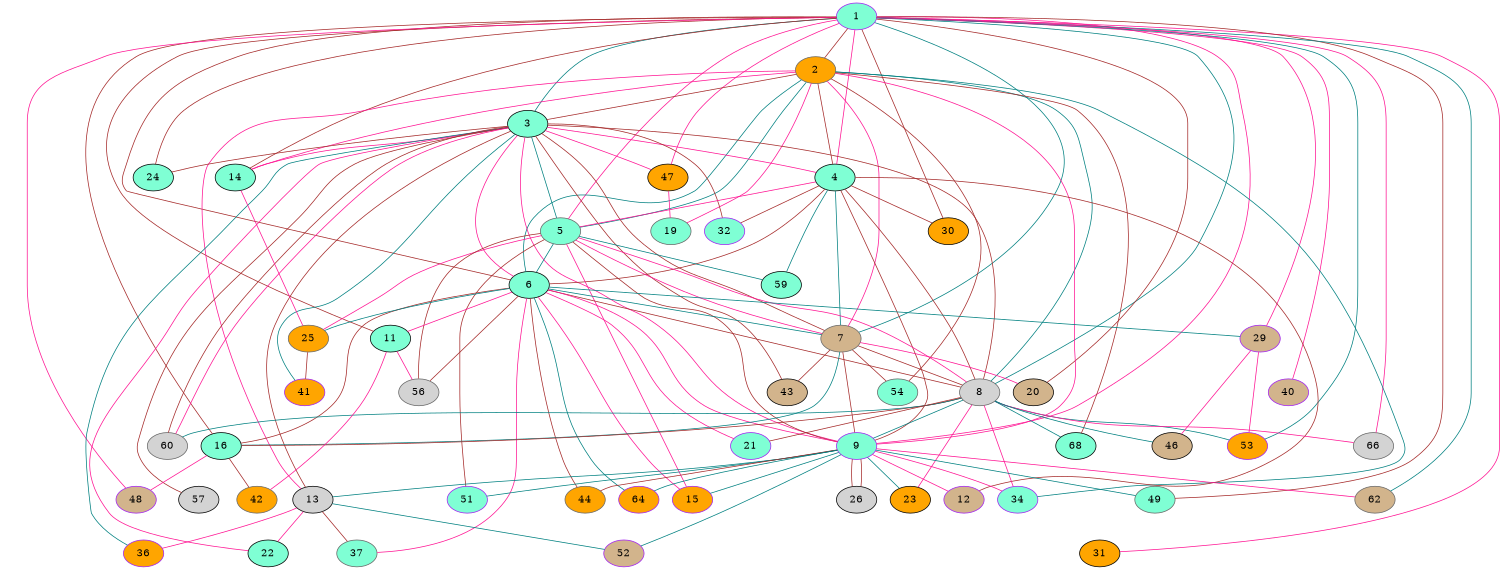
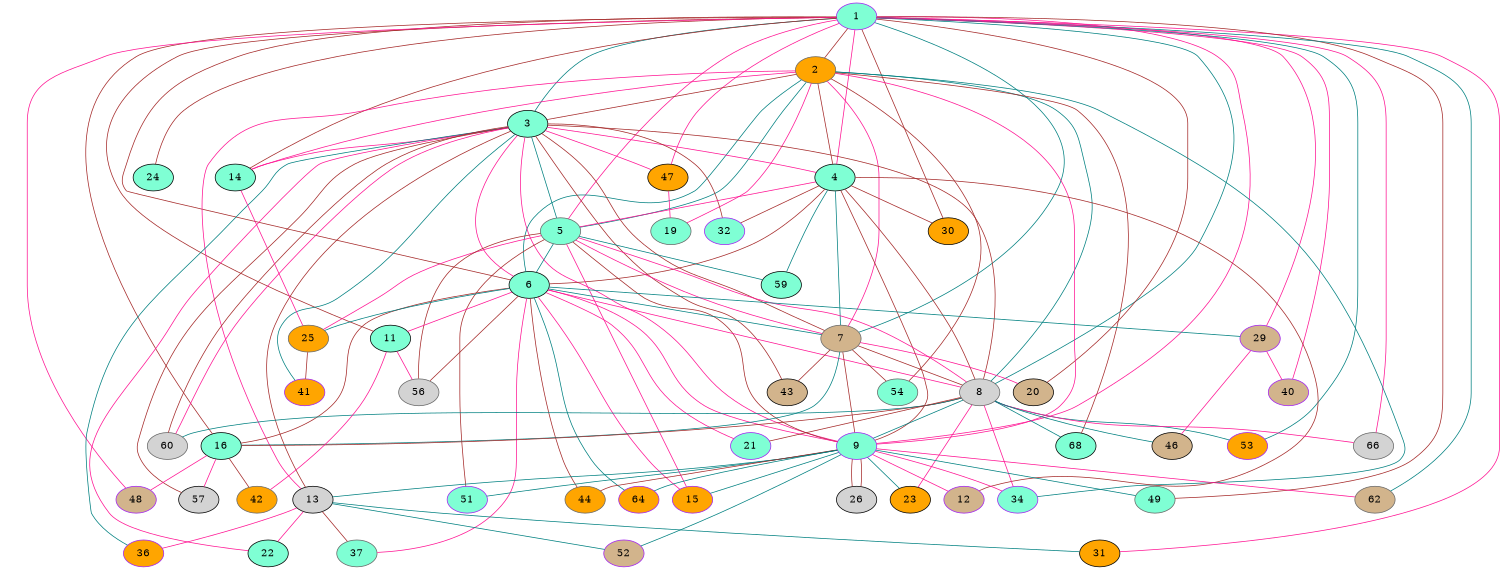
  graph {
    node [color=black fillcolor=aquamarine style=filled]
    edge [color=deeppink]
    1 [color=purple super="+27"]
    2 [color=gray40 fillcolor=orange super="+10"]
    3 [super="+65"]
    4 [super="+17"]
    5 [color=gray40 super="+50"]
    6 [super="+18"]
    7 [color=gray40 fillcolor=tan super="+39"]
    8 [color=gray40 fillcolor=lightgrey super="+38"]
    9 [color=purple super="+61"]
    11
    14 [super="+56"]
    16 [super="+45"]
    20 [fillcolor=tan]
    24
    29 [color=purple fillcolor=tan]
    30 [fillcolor=orange]
    31 [fillcolor=orange]
    40 [color=purple fillcolor=tan]
    47 [fillcolor=orange]
    48 [color=purple fillcolor=tan]
    49 [color=gray40]
    53 [color=purple fillcolor=orange]
    62 [color=gray40 fillcolor=tan]
    66 [color=gray40 fillcolor=lightgrey]
    13 [fillcolor=lightgrey super="+33"]
    19 [color=gray40]
    34 [color=purple super="+35"]
    54 [color=gray40]
    68
    22
    32 [color=purple]
    36 [color=purple fillcolor=orange]
    41 [color=purple fillcolor=orange]
    43 [fillcolor=tan]
    57 [fillcolor=lightgrey]
    60 [color=gray40 fillcolor=lightgrey super="+67"]
    12 [color=purple fillcolor=tan]
    59
    15 [color=purple fillcolor=orange]
    25 [color=gray40 fillcolor=orange super="+28"]
    51 [color=purple]
    n42 [color=gray40 fillcolor=lightgrey label=56 super="+63"]
    21 [color=purple]
    37 [color=gray40]
    44 [color=gray40 fillcolor=orange super="+55"]
    64 [color=purple fillcolor=orange]
    23 [fillcolor=orange]
    46 [fillcolor=tan]
    26 [fillcolor=lightgrey]
    52 [color=purple fillcolor=tan]
    42 [color=gray40 fillcolor=orange]
    1 -- 2 [color=brown weight=3]
    1 -- 3 [color=teal]
    1 -- 4
    1 -- 5
    1 -- 6 [color=brown]
    1 -- 7 [color=teal]
    1 -- 8 [color=teal]
    1 -- 9
    1 -- 11 [color=brown]
    1 -- 14 [color=brown]
    1 -- 16 [color=brown]
    1 -- 20 [color=brown]
    1 -- 24 [color=brown]
    1 -- 29
    1 -- 30 [color=brown]
    1 -- 31
    1 -- 40
    1 -- 47
    1 -- 48
    1 -- 49 [color=brown]
    1 -- 53 [color=teal]
    1 -- 62 [color=teal]
    1 -- 66
    2 -- 3 [color=brown weight=3]
    2 -- 4 [color=brown weight=2]
    2 -- 5 [color=teal weight=2]
    2 -- 6 [color=teal weight=2]
    2 -- 7 [weight=2]
    2 -- 8 [color=teal weight=2]
    2 -- 9 [weight=2]
    2 -- 14
    2 -- 13
    2 -- 19
    2 -- 34 [color=teal]
    2 -- 54 [color=brown]
    2 -- 68 [color=brown]
    3 -- 4
    3 -- 5 [color=teal]
    3 -- 6
    3 -- 7 [color=brown]
    3 -- 8 [color=brown]
    3 -- 9
    3 -- 14
-   3 -- 24 [color=brown]
    3 -- 47
    3 -- 13 [color=brown]
    3 -- 22
    3 -- 32 [color=brown]
    3 -- 36 [color=teal]
    3 -- 41 [color=teal]
    3 -- 43 [color=brown]
    3 -- 57 [color=brown]
    3 -- 60 [color=brown]
    3 -- 60
    4 -- 5
    4 -- 6 [color=brown]
    4 -- 7 [color=teal]
    4 -- 8 [color=brown]
    4 -- 9 [color=brown weight=2]
    4 -- 30 [color=brown]
    4 -- 32 [color=brown]
    4 -- 12 [color=brown]
    4 -- 59 [color=teal]
    5 -- 6 [color=teal weight=2]
    5 -- 7
    5 -- 8
    5 -- 9 [color=brown]
    5 -- 59 [color=teal]
    5 -- 15
    5 -- 25
    5 -- 51 [color=brown]
    5 -- n42 [color=brown]
    6 -- 7 [color=teal]
-   6 -- 8 [color=brown]
+   6 -- 8
    6 -- 9
    6 -- 11
    6 -- 16 [color=brown]
    6 -- 29 [color=teal]
    6 -- 15
    6 -- 25 [color=teal]
    6 -- n42 [color=brown]
    6 -- 21
    6 -- 37
    6 -- 44 [color=brown]
    6 -- 64 [color=teal]
    7 -- 8 [color=brown]
    7 -- 9 [color=brown weight=2]
    7 -- 16 [color=teal]
    7 -- 20
    7 -- 54 [color=brown]
    7 -- 43 [color=brown]
    8 -- 9 [color=teal]
    8 -- 16 [color=brown]
    8 -- 53 [color=teal]
    8 -- 66
    8 -- 34
    8 -- 68 [color=teal]
    8 -- 60 [color=teal]
    8 -- 21 [color=brown]
    8 -- 23
    8 -- 46 [color=teal]
    9 -- 49 [color=teal]
    9 -- 62
    9 -- 13 [color=teal]
    9 -- 34
    9 -- 12
    9 -- 15 [color=teal]
    9 -- 51 [color=teal]
    9 -- 44 [color=brown weight=2]
    9 -- 64 [color=teal]
    9 -- 23 [color=teal]
    9 -- 26 [color=brown]
    9 -- 26 [color=brown]
    9 -- 52 [color=teal]
    11 -- n42
    11 -- 42
    14 -- 25
    16 -- 48
+   16 -- 57
    16 -- 42 [color=brown]
-   29 -- 53
+   29 -- 40
    29 -- 46
    47 -- 19
+   13 -- 31 [color=teal]
    13 -- 22
    13 -- 36
    13 -- 37 [color=brown]
    13 -- 52 [color=teal]
    25 -- 41 [color=brown]
  }
